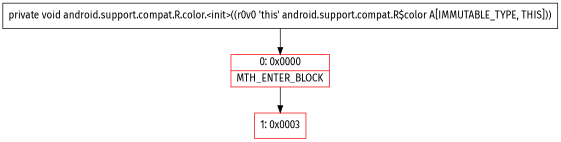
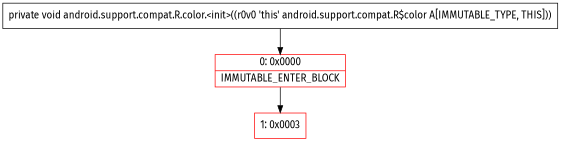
  digraph {
    fontname="Fira Sans"
    node [color=red shape=record fontname="Fira Sans"]
    edge [fontname="Fira Sans"]
-   n1 [label="{0\:\ 0x0000|MTH_ENTER_BLOCK\l}"]
+   n1 [label="{0\:\ 0x0000|IMMUTABLE_ENTER_BLOCK\l}"]
    n2 [label="{1\:\ 0x0003}"]
    n3 [label="{private void android.support.compat.R.color.\<init\>((r0v0 'this' android.support.compat.R$color A[IMMUTABLE_TYPE, THIS])) }" color=""]
    subgraph cluster_1 {
      label="R(0)"
    }
    n1 -> n2
    n3 -> n1
  }
